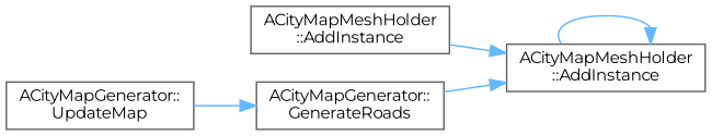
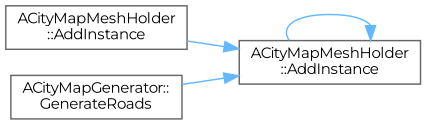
  digraph {
    fontname=Montserrat
    rankdir=RL
    node [color=grey40 fillcolor=white fontname=Montserrat fontsize=10 shape=box style=filled]
    edge [color=steelblue1 dir=back fontname=Montserrat fontsize=10 labelfontname=Helvetica labelfontsize=10 style=solid]
    n1 [height=0.2 label="ACityMapMeshHolder\l::AddInstance" width=0.4]
    n2 [height=0.2 label="ACityMapMeshHolder\l::AddInstance" width=0.4]
    n3 [height=0.2 label="ACityMapGenerator::\lGenerateRoads" width=0.4]
-   n4 [height=0.2 label="ACityMapGenerator::\lUpdateMap" width=0.4]
    n1 -> n1
    n1 -> n2
    n1 -> n3
-   n3 -> n4
  }
